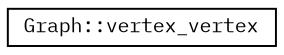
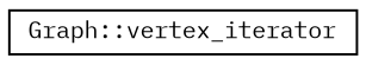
  digraph {
    rankdir=LR
    fontname="IBM Plex Mono"
-   n1 [color=black fillcolor=white fontname="IBM Plex Mono" fontsize=10 height=0.2 label="Graph::vertex_vertex" shape=record style=filled width=0.4]
+   n1 [color=black fillcolor=white fontname="IBM Plex Mono" fontsize=10 height=0.2 label="Graph::vertex_iterator" shape=record style=filled width=0.4]
  }
